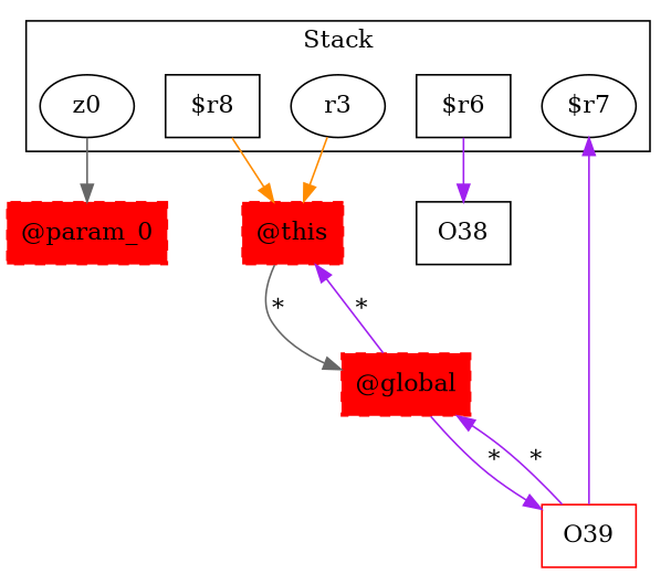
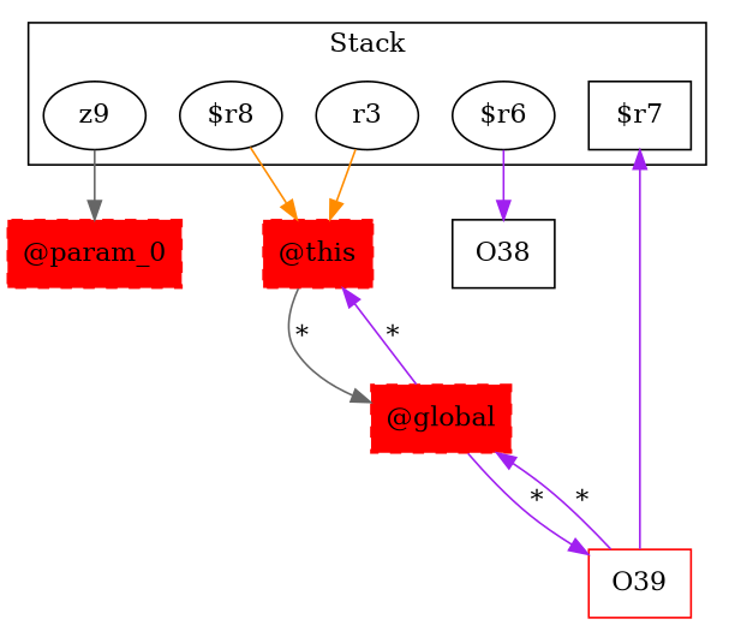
  digraph {
    rankDir=LR
    edge [color=purple]
-   "$r7"
-   z0
-   "$r8" [shape=box]
-   "$r6" [shape=box]
+   "$r7" [shape=box]
+   z0 [label=z9]
+   "$r8"
+   "$r6"
    r3
    "@param_0" [color=red shape=box style="filled,dashed"]
    "@this" [color=red shape=box style="filled,dashed"]
    O38 [shape=box]
    O39 [color=red shape=box]
    "@global" [color=red shape=box style="filled,dashed"]
    subgraph cluster_1 {
      label=Stack
      "$r7"
      z0
      "$r8"
      "$r6"
      r3
    }
    z0 -> "@param_0" [color=gray40]
    "$r8" -> "@this" [color=darkorange]
    "$r6" -> O38
    r3 -> "@this" [color=darkorange]
    "@this" -> "@global" [color=gray40 label="*" weight=0.2]
    O39 -> "$r7"
    O39 -> "@global" [label="*" weight=0.2]
    "@global" -> "@this" [label="*" weight=0.2]
    "@global" -> O39 [label="*" weight=0.2]
  }
